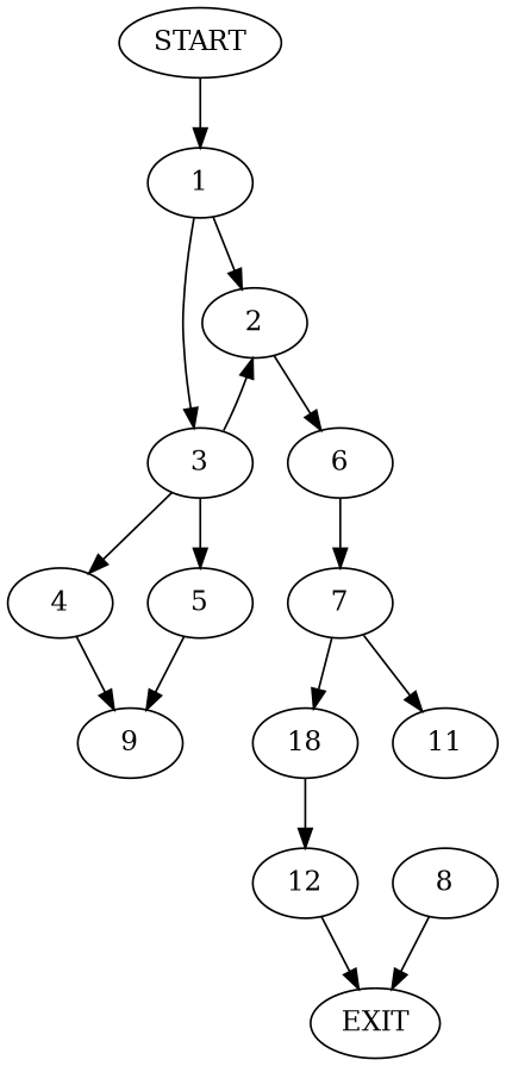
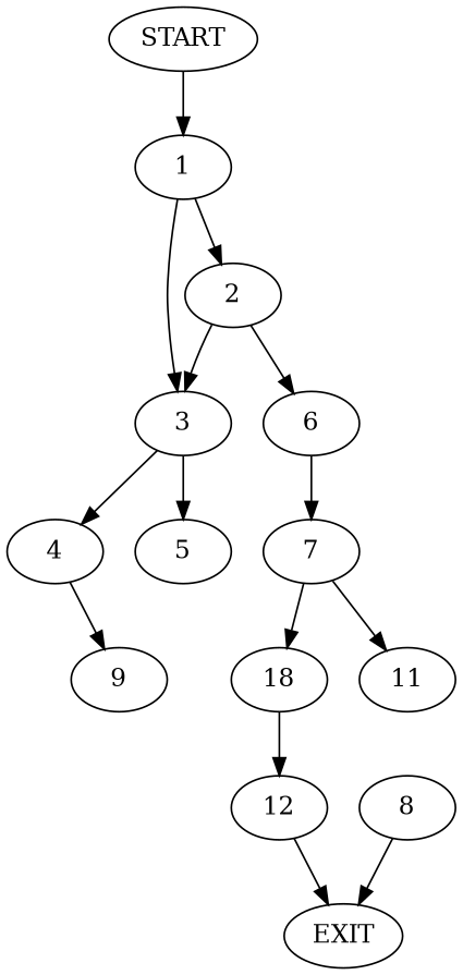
  digraph {
    n1 [label=START]
    1
    2
    3
    n5 [label=EXIT]
    6
    4
    5
    7
    9
    n11 [label=18]
    11
    8
    12
    n1 -> 1
    1 -> 2
    1 -> 3
-   3 -> 2
+   2 -> 3
    2 -> 6
    3 -> 4
    3 -> 5
    6 -> 7
    4 -> 9
-   5 -> 9
    7 -> n11
    7 -> 11
    n11 -> 12
    8 -> n5
    12 -> n5
  }
